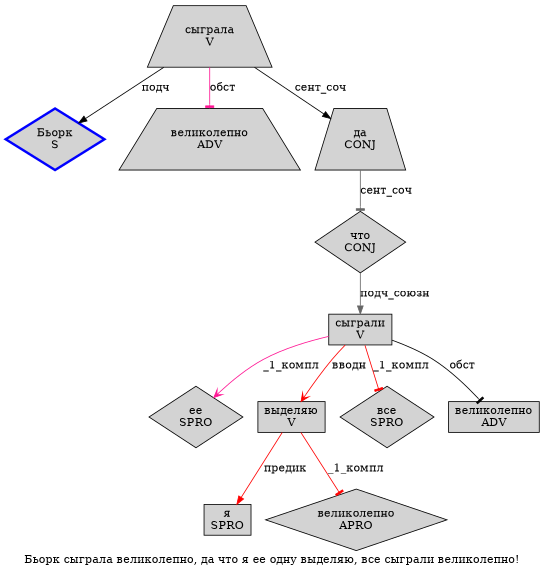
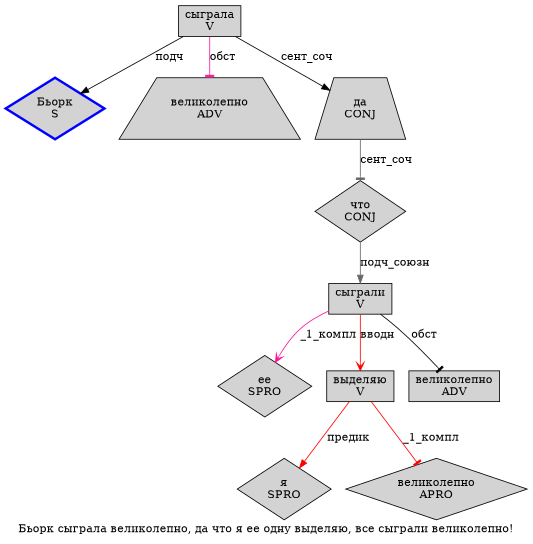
  digraph {
    label="Бьорк сыграла великолепно, да что я ее одну выделяю, все сыграли великолепно!"
    node [fillcolor=lightgray penwidth=1 shape=diamond style=filled]
    edge [arrowhead=tee color=red]
    n1 [color=blue label="Бьорк\nS" penwidth=3]
-   n2 [label="сыграла\nV" shape=trapezium]
+   n2 [label="сыграла\nV" shape=box]
    n3 [label="великолепно\nADV" shape=trapezium]
    n4 [label="да\nCONJ" shape=trapezium]
    n5 [label="что\nCONJ"]
    n6 [label="сыграли\nV" shape=box]
    n7 [label="ее\nSPRO"]
    n8 [label="выделяю\nV" shape=box]
-   n9 [label="все\nSPRO"]
    n10 [label="великолепно\nADV" shape=box]
-   n11 [label="я\nSPRO" shape=box]
+   n11 [label="я\nSPRO"]
    n12 [label="великолепно\nAPRO"]
    n2 -> n1 [arrowhead=normal color=black label="подч"]
    n2 -> n3 [color=deeppink label="обст"]
    n2 -> n4 [arrowhead=normal color=black label="сент_соч"]
    n4 -> n5 [color=gray40 label="сент_соч"]
    n5 -> n6 [arrowhead=normal color=gray40 label="подч_союзн"]
    n6 -> n7 [arrowhead=vee color=deeppink label="_1_компл"]
    n6 -> n8 [arrowhead=vee label="вводн"]
-   n6 -> n9 [label="_1_компл"]
    n6 -> n10 [color=black label="обст"]
    n8 -> n11 [arrowhead=normal label="предик"]
    n8 -> n12 [label="_1_компл"]
  }
